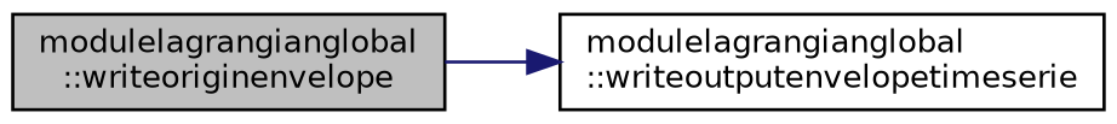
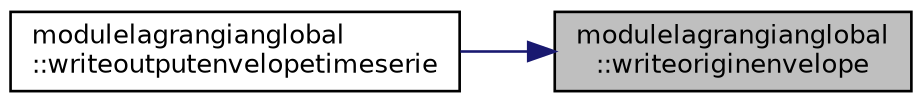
  digraph {
    rankdir=LR
    node [color=black fontname=Helvetica fontsize=10 shape=record style=filled]
    n1 [fillcolor=grey75 fontcolor=black height=0.2 label="modulelagrangianglobal\l::writeoriginenvelope" width=0.4]
    n2 [fillcolor=white height=0.2 label="modulelagrangianglobal\l::writeoutputenvelopetimeserie" width=0.4]
-   n1 -> n2 [color=midnightblue fontname=Helvetica fontsize=10 labelfontname=Helvetica labelfontsize=10 style=solid]
+   n2 -> n1 [color=midnightblue fontname=Helvetica fontsize=10 labelfontname=Helvetica labelfontsize=10 style=solid]
  }
